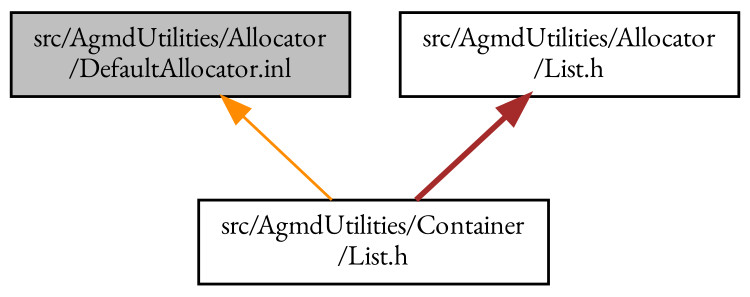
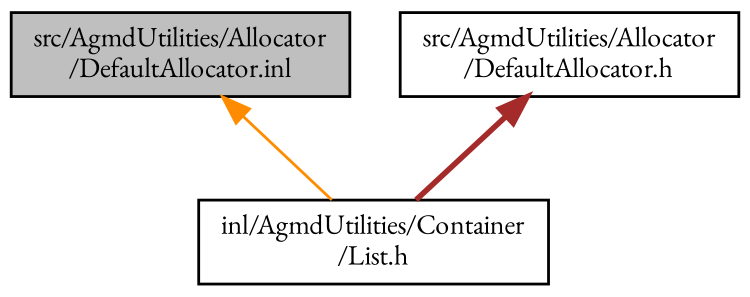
  digraph {
    fontname="EB Garamond"
    node [color=black fillcolor=white fontname="EB Garamond" fontsize=10 shape=record style=filled]
    edge [dir=back fontname="EB Garamond" fontsize=10 labelfontname=Helvetica labelfontsize=10]
    n1 [fillcolor=grey75 fontcolor=black height=0.2 label="src/AgmdUtilities/Allocator\l/DefaultAllocator.inl" width=0.4]
-   n2 [height=0.2 label="src/AgmdUtilities/Container\l/List.h" width=0.4]
-   n3 [height=0.2 label="src/AgmdUtilities/Allocator\l/List.h" width=0.4]
+   n2 [height=0.2 label="inl/AgmdUtilities/Container\l/List.h" width=0.4]
+   n3 [height=0.2 label="src/AgmdUtilities/Allocator\l/DefaultAllocator.h" width=0.4]
    n1 -> n2 [color=darkorange style=solid]
    n3 -> n2 [color=brown style=bold]
  }
